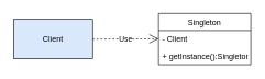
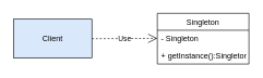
  <mxCell id="0" />
  <mxCell id="1" parent="0" />
  <mxCell id="2" value="Singleton" style="swimlane;fontStyle=0;childLayout=stackLayout;horizontal=1;startSize=26;fillColor=none;horizontalStack=0;resizeParent=1;resizeParentMax=0;resizeLast=0;collapsible=1;marginBottom=0;" vertex="1" parent="1"><mxGeometry x="240" y="20" width="140" height="78" as="geometry"><mxRectangle x="450" y="140" width="80" height="26" as="alternateBounds" /></mxGeometry></mxCell>
- <mxCell id="3" value="- Client" style="text;strokeColor=none;fillColor=none;align=left;verticalAlign=top;spacingLeft=4;spacingRight=4;overflow=hidden;rotatable=0;points=[[0,0.5],[1,0.5]];portConstraint=eastwest;" vertex="1" parent="2"><mxGeometry y="26" width="140" height="26" as="geometry" /></mxCell>
+ <mxCell id="3" value="- Singleton" style="text;strokeColor=none;fillColor=none;align=left;verticalAlign=top;spacingLeft=4;spacingRight=4;overflow=hidden;rotatable=0;points=[[0,0.5],[1,0.5]];portConstraint=eastwest;" vertex="1" parent="2"><mxGeometry y="26" width="140" height="26" as="geometry" /></mxCell>
  <mxCell id="4" value="+ getInstance():Singleton" style="text;strokeColor=none;fillColor=none;align=left;verticalAlign=top;spacingLeft=4;spacingRight=4;overflow=hidden;rotatable=0;points=[[0,0.5],[1,0.5]];portConstraint=eastwest;" vertex="1" parent="2"><mxGeometry y="52" width="140" height="26" as="geometry" /></mxCell>
  <mxCell id="5" value="Client" style="whiteSpace=wrap;html=1;align=center;treeFolding=1;treeMoving=1;newEdgeStyle={&quot;edgeStyle&quot;:&quot;elbowEdgeStyle&quot;,&quot;startArrow&quot;:&quot;none&quot;,&quot;endArrow&quot;:&quot;none&quot;};fillColor=#dae8fc;" vertex="1" parent="1"><mxGeometry x="20" y="29" width="120" height="60" as="geometry" /></mxCell>
  <mxCell id="6" value="Use" style="endArrow=open;endSize=12;dashed=1;html=1;" edge="1" parent="1"><mxGeometry width="160" relative="1" as="geometry"><mxPoint x="140" y="59" as="sourcePoint" /><mxPoint x="240" y="58.5" as="targetPoint" /></mxGeometry></mxCell>
